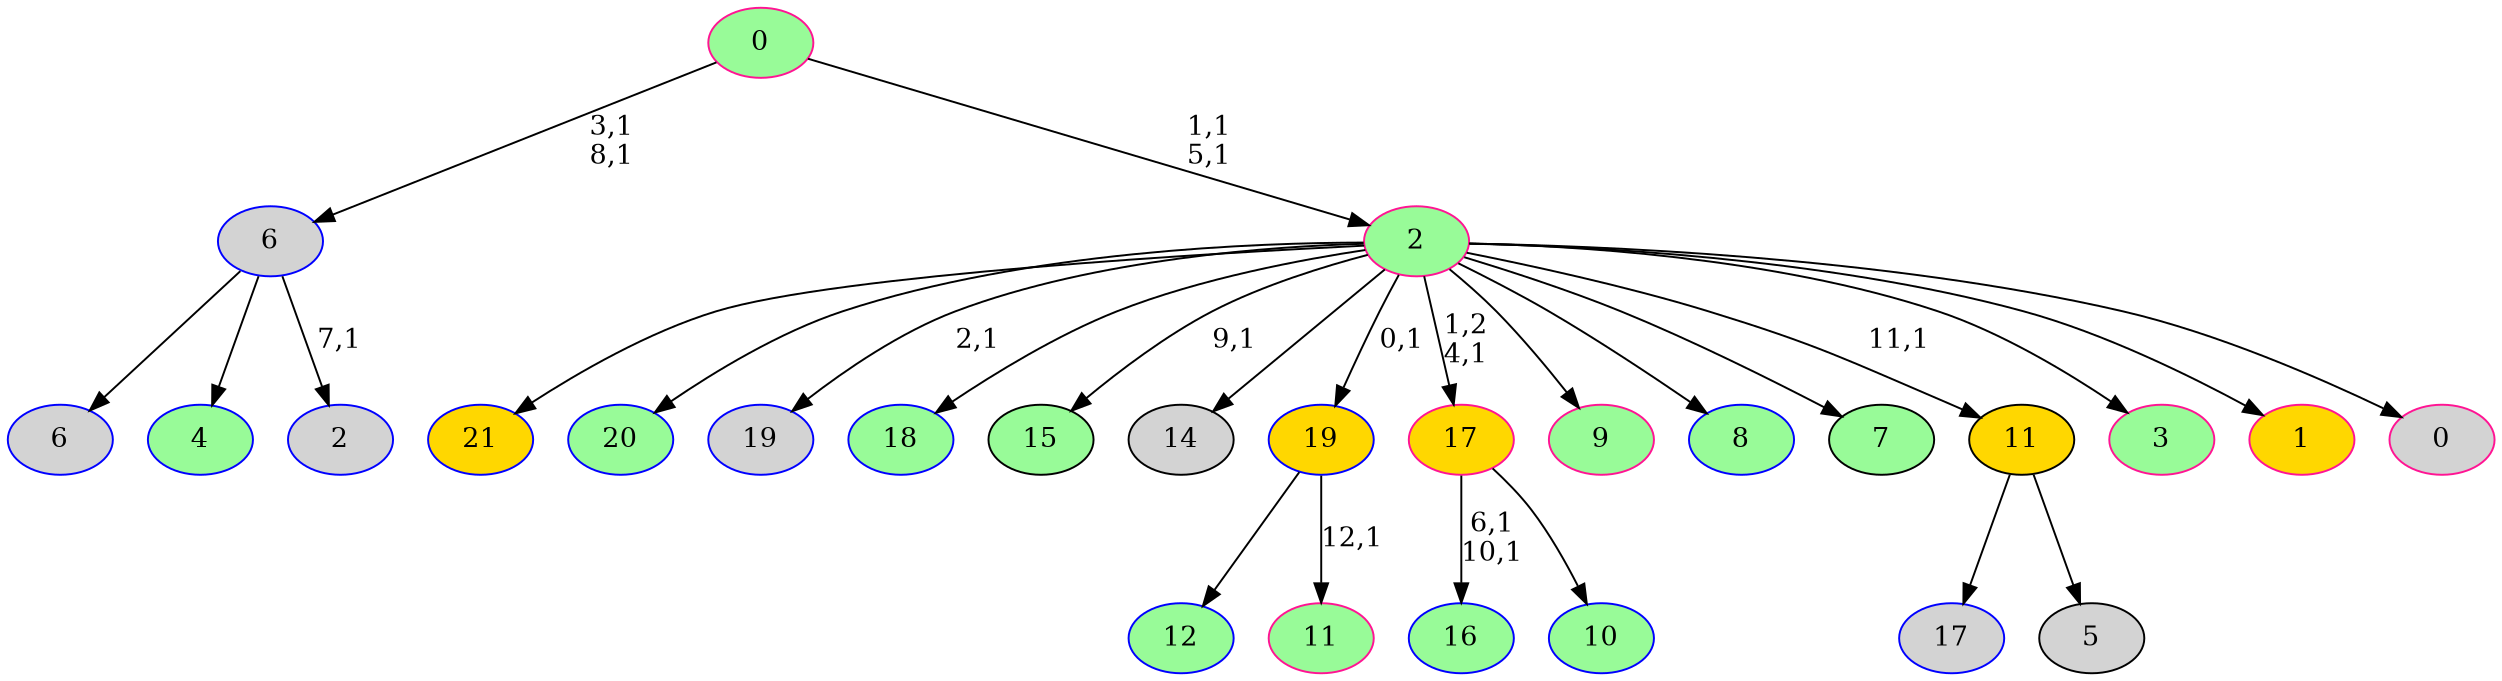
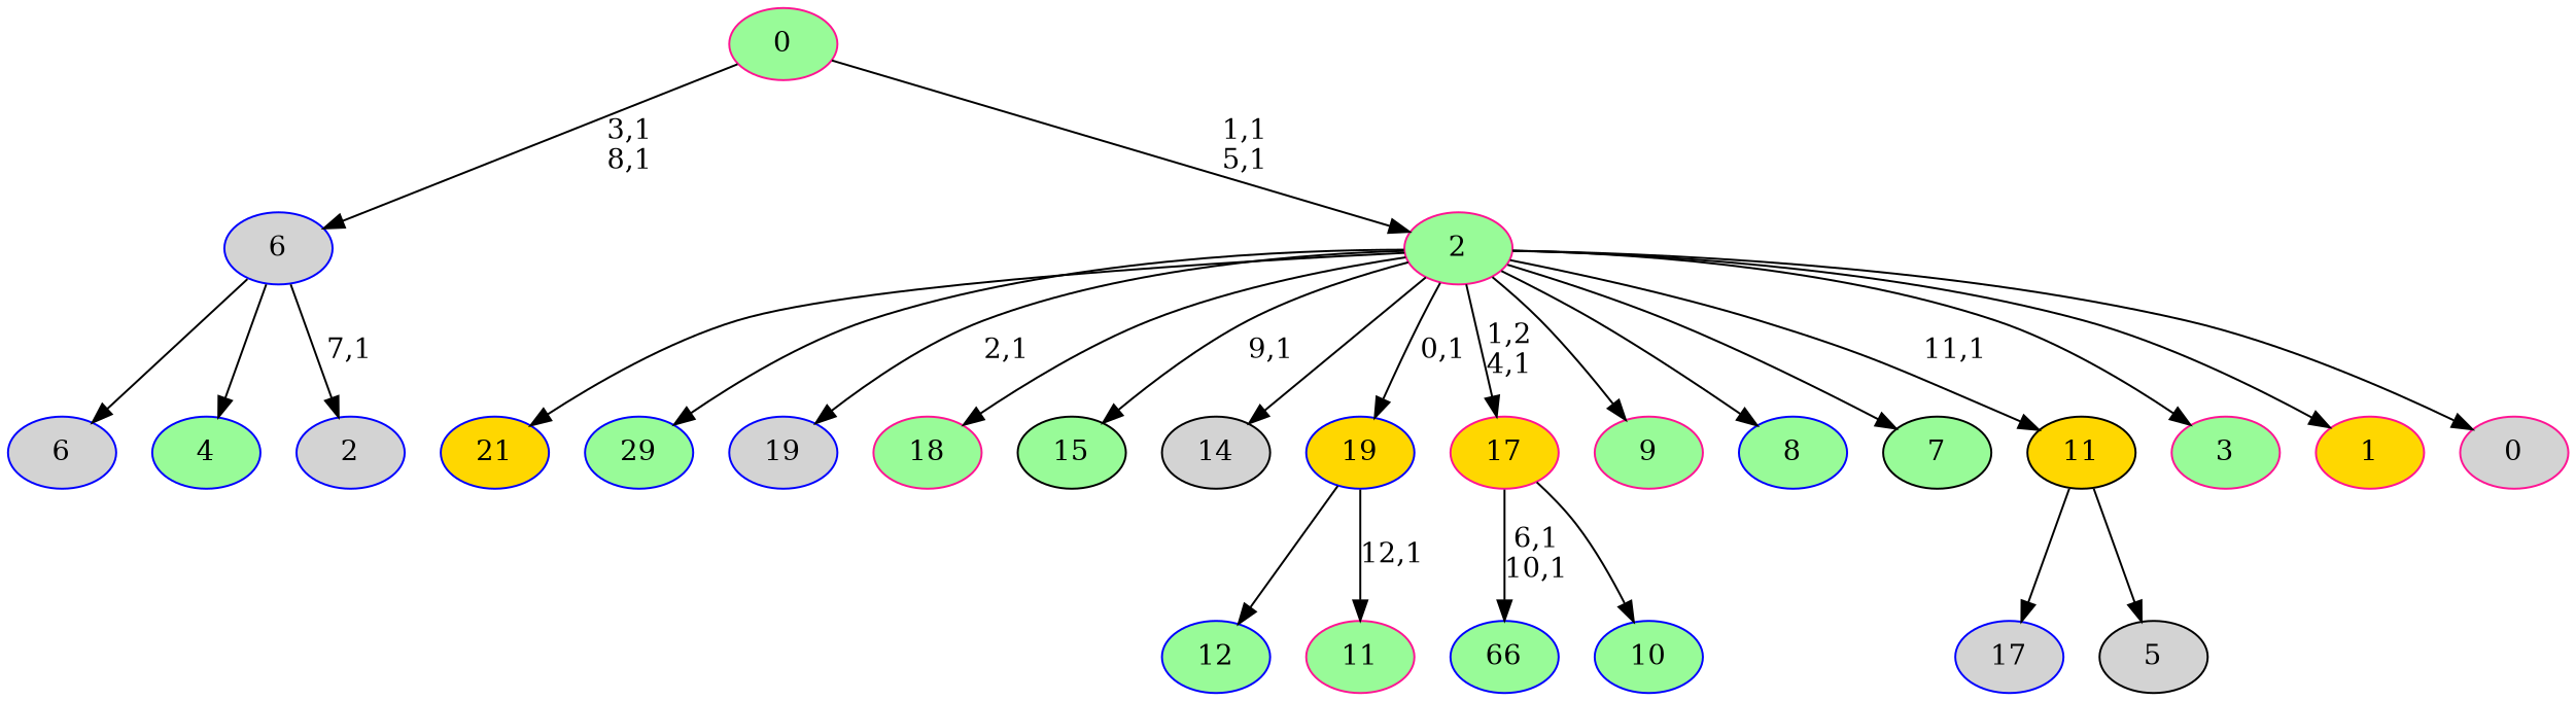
  digraph {
    node [color=blue fillcolor=palegreen style=filled]
    n1 [fillcolor=gold label=21]
-   n2 [label=20]
+   n2 [label=29]
    n3 [fillcolor=lightgrey label=19]
-   n4 [label=18]
+   n4 [color=deeppink label=18]
    n5 [fillcolor=lightgrey label=17]
-   n6 [label=16]
+   n6 [label=66]
    n7 [color=black label=15]
    n8 [color=black fillcolor=lightgrey label=14]
    n9 [label=12]
    n10 [color=deeppink label=11]
    19 [fillcolor=gold]
    n12 [label=10]
    17 [color=deeppink fillcolor=gold]
    n14 [color=deeppink label=9]
    n15 [label=8]
    n16 [color=black label=7]
    n17 [fillcolor=lightgrey label=6]
    n18 [color=black fillcolor=lightgrey label=5]
    11 [color=black fillcolor=gold]
    n20 [label=4]
    n21 [color=deeppink label=3]
    n22 [fillcolor=lightgrey label=2]
    6 [fillcolor=lightgrey]
    n24 [color=deeppink fillcolor=gold label=1]
    n25 [color=deeppink fillcolor=lightgrey label=0]
    2 [color=deeppink]
    0 [color=deeppink]
    19 -> n9
    19 -> n10 [label="12,1"]
    17 -> n6 [label="6,1\n10,1"]
    17 -> n12
    11 -> n5
    11 -> n18
    6 -> n17
    6 -> n20
    6 -> n22 [label="7,1"]
    2 -> n1
    2 -> n2
    2 -> n3 [label="2,1"]
    2 -> n4
    2 -> n7 [label="9,1"]
    2 -> n8
    2 -> 19 [label="0,1"]
    2 -> 17 [label="1,2\n4,1"]
    2 -> n14
    2 -> n15
    2 -> n16
    2 -> 11 [label="11,1"]
    2 -> n21
    2 -> n24
    2 -> n25
    0 -> 6 [label="3,1\n8,1"]
    0 -> 2 [label="1,1\n5,1"]
  }
